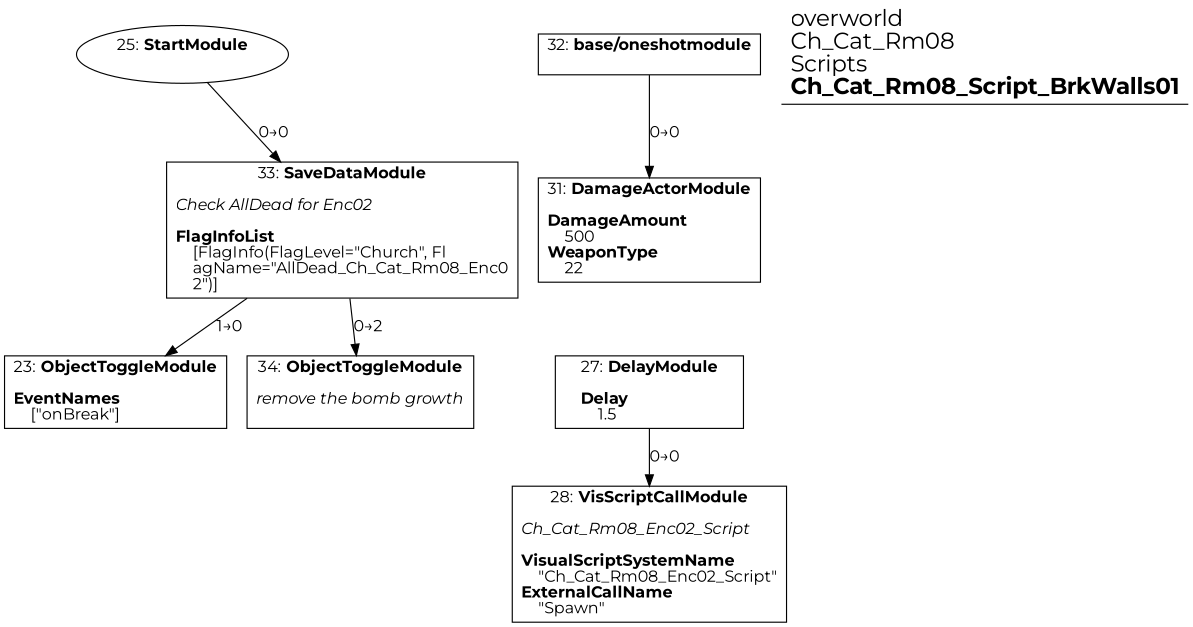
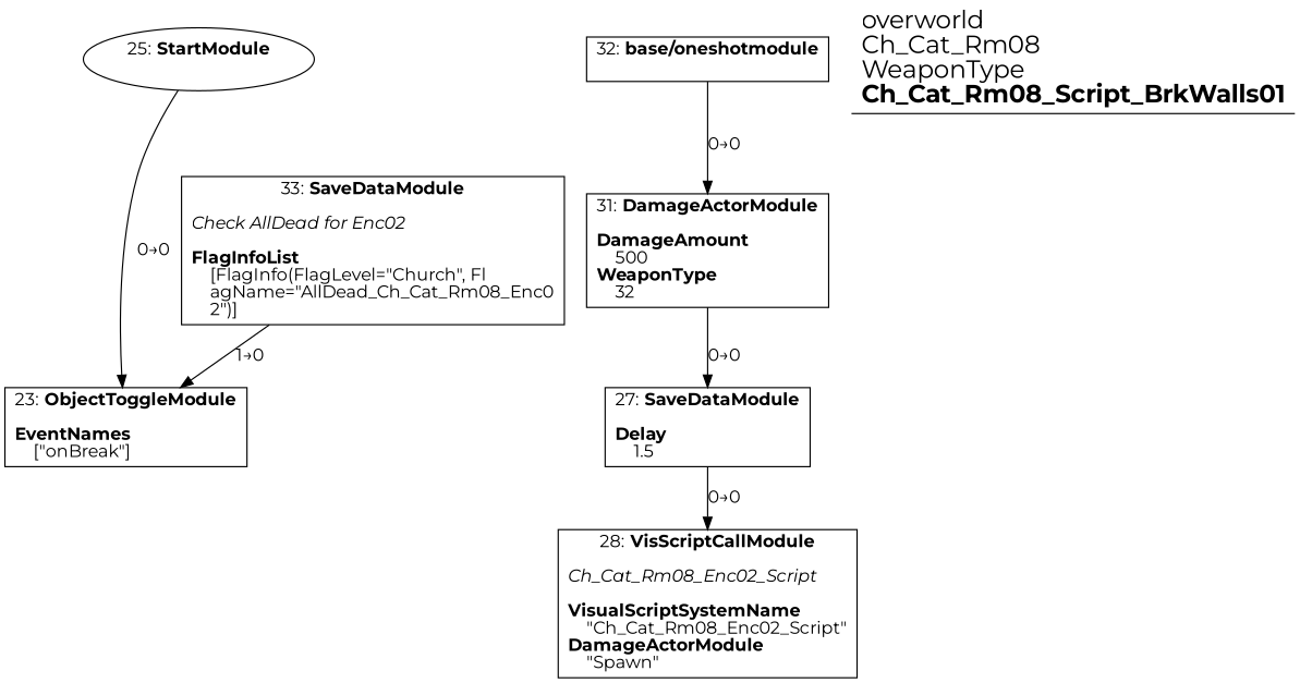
  digraph {
    fontname=Montserrat
    splines=spline
    node [fontname=Montserrat shape=box]
    edge [fontname=Montserrat]
    n1 [label=<23: <b>ObjectToggleModule</b><br/><br/><b>EventNames</b><br align="left"/>    [&quot;onBreak&quot;]<br align="left"/>>]
    n2 [label=<32: <b>base/oneshotmodule</b><br/><br/>>]
-   n3 [label=<31: <b>DamageActorModule</b><br/><br/><b>DamageAmount</b><br align="left"/>    500<br align="left"/><b>WeaponType</b><br align="left"/>    22<br align="left"/>>]
-   n4 [label=<27: <b>DelayModule</b><br/><br/><b>Delay</b><br align="left"/>    1.5<br align="left"/>>]
-   n5 [label=<34: <b>ObjectToggleModule</b><br/><br/><i>remove the bomb growth<br align="left"/></i><br align="left"/>>]
+   n3 [label=<31: <b>DamageActorModule</b><br/><br/><b>DamageAmount</b><br align="left"/>    500<br align="left"/><b>WeaponType</b><br align="left"/>    32<br align="left"/>>]
+   n4 [label=<27: <b>SaveDataModule</b><br/><br/><b>Delay</b><br align="left"/>    1.5<br align="left"/>>]
    n6 [label=<25: <b>StartModule</b><br/><br/>> shape=oval]
    n7 [label=<33: <b>SaveDataModule</b><br/><br/><i>Check AllDead for Enc02<br align="left"/></i><br align="left"/><b>FlagInfoList</b><br align="left"/>    [FlagInfo(FlagLevel=&quot;Church&quot;, Fl<br align="left"/>    agName=&quot;AllDead_Ch_Cat_Rm08_Enc0<br align="left"/>    2&quot;)]<br align="left"/>>]
-   n8 [label=<28: <b>VisScriptCallModule</b><br/><br/><i>Ch_Cat_Rm08_Enc02_Script<br align="left"/></i><br align="left"/><b>VisualScriptSystemName</b><br align="left"/>    &quot;Ch_Cat_Rm08_Enc02_Script&quot;<br align="left"/><b>ExternalCallName</b><br align="left"/>    &quot;Spawn&quot;<br align="left"/>>]
-   n9 [label=<<font point-size="20">overworld<br align="left"/>Ch_Cat_Rm08<br align="left"/>Scripts<br align="left"/><b>Ch_Cat_Rm08_Script_BrkWalls01</b><br align="left"/></font>> shape=underline]
+   n8 [label=<28: <b>VisScriptCallModule</b><br/><br/><i>Ch_Cat_Rm08_Enc02_Script<br align="left"/></i><br align="left"/><b>VisualScriptSystemName</b><br align="left"/>    &quot;Ch_Cat_Rm08_Enc02_Script&quot;<br align="left"/><b>DamageActorModule</b><br align="left"/>    &quot;Spawn&quot;<br align="left"/>>]
+   n9 [label=<<font point-size="20">overworld<br align="left"/>Ch_Cat_Rm08<br align="left"/>WeaponType<br align="left"/><b>Ch_Cat_Rm08_Script_BrkWalls01</b><br align="left"/></font>> shape=underline]
    n2 -> n3 [label="0→0"]
+   n3 -> n4 [label="0→0"]
    n4 -> n8 [label="0→0"]
-   n6 -> n7 [label="0→0"]
+   n6 -> n1 [label="0→0"]
    n7 -> n1 [label="1→0"]
-   n7 -> n5 [label="0→2"]
  }
